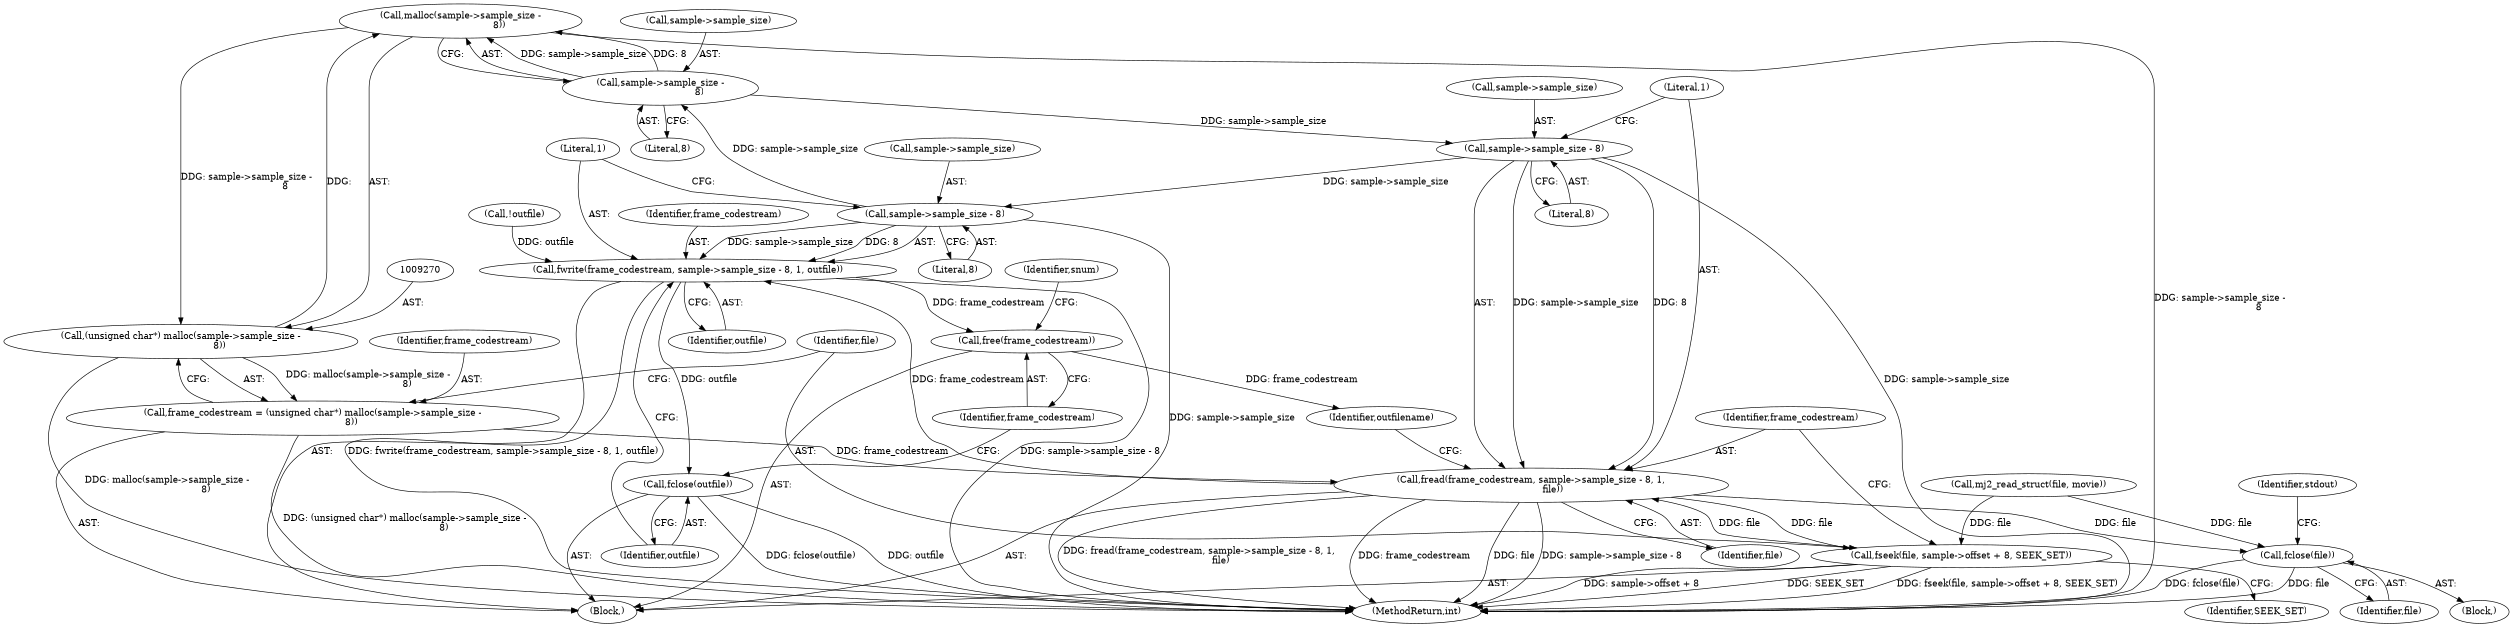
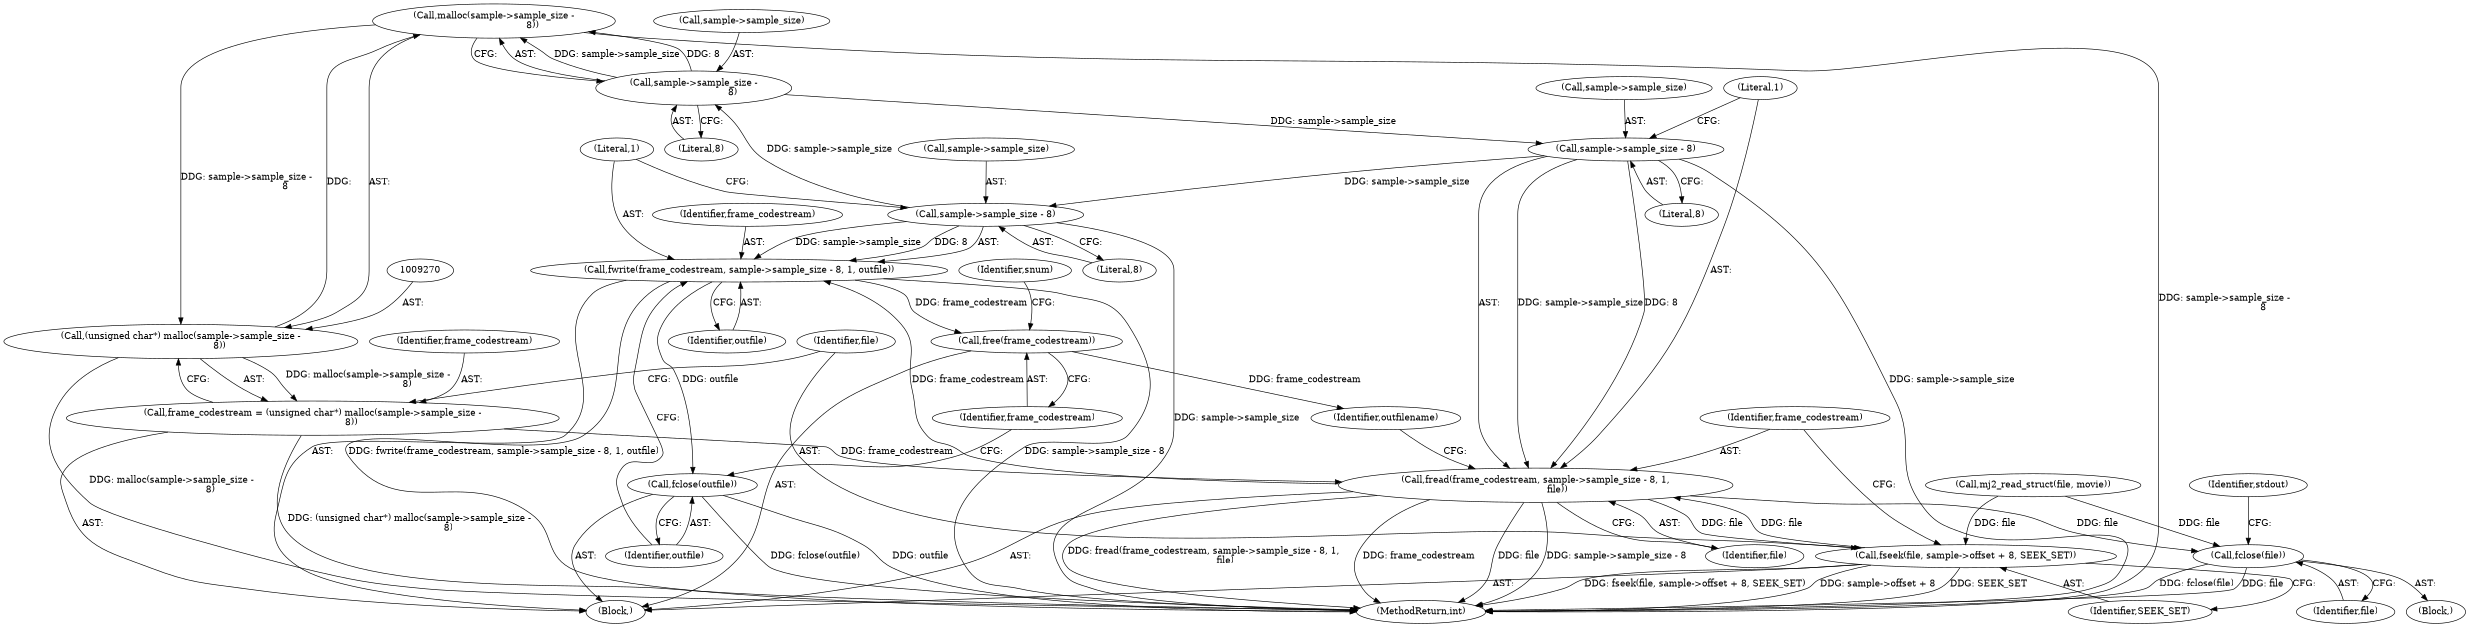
  digraph {
    n1 [label="(Call,malloc(sample->sample_size -\n                           8))"]
    n2 [label="(Call,sample->sample_size -\n                           8)"]
    n3 [label="(Call,(unsigned char*) malloc(sample->sample_size -\n                           8))"]
    n4 [label="(MethodReturn,int)"]
    n5 [label="(Call,sample->sample_size - 8)"]
    n6 [label="(Literal,8)"]
    n7 [label="(Call,frame_codestream = (unsigned char*) malloc(sample->sample_size -\n                           8))"]
    n8 [label="(Call,sample->sample_size - 8)"]
    n9 [label="(Call,fread(frame_codestream, sample->sample_size - 8, 1,\n               file))"]
    n10 [label="(Literal,8)"]
    n11 [label="(Call,fwrite(frame_codestream, sample->sample_size - 8, 1, outfile))"]
    n12 [label="(Literal,8)"]
    n13 [label="(Block,)"]
    n14 [label="(Call,fclose(outfile))"]
    n15 [label="(Call,free(frame_codestream))"]
    n16 [label="(Identifier,outfile)"]
    n17 [label="(Call,fseek(file, sample->offset + 8, SEEK_SET))"]
    n18 [label="(Call,fclose(file))"]
    n19 [label="(Identifier,file)"]
    n20 [label="(Identifier,SEEK_SET)"]
    n21 [label="(Identifier,file)"]
    n22 [label="(Block,)"]
    n23 [label="(Identifier,outfile)"]
    n24 [label="(Identifier,frame_codestream)"]
    n25 [label="(Identifier,outfilename)"]
    n26 [label="(Identifier,snum)"]
    n27 [label="(Call,sample->sample_size)"]
    n28 [label="(Identifier,frame_codestream)"]
    n29 [label="(Literal,1)"]
    n30 [label="(Identifier,frame_codestream)"]
    n31 [label="(Call,sample->sample_size)"]
    n32 [label="(Literal,1)"]
    n33 [label="(Call,mj2_read_struct(file, movie))"]
    n34 [label="(Call,sample->sample_size)"]
    n35 [label="(Identifier,file)"]
-   n36 [label="(Call,!outfile)"]
    n37 [label="(Identifier,stdout)"]
    n38 [label="(Identifier,frame_codestream)"]
    n39 [label=1009270]
    n1 -> n2 [label="CFG: "]
    n1 -> n3 [label="AST: "]
    n1 -> n3 [label="DDG: sample->sample_size -\n                           8"]
    n1 -> n4 [label="DDG: sample->sample_size -\n                           8"]
    n2 -> n1 [label="AST: "]
    n2 -> n1 [label="DDG: sample->sample_size"]
    n2 -> n1 [label="DDG: 8"]
    n2 -> n5 [label="DDG: sample->sample_size"]
    n2 -> n6 [label="CFG: "]
    n3 -> n1 [label="DDG: "]
    n3 -> n4 [label="DDG: malloc(sample->sample_size -\n                           8)"]
    n3 -> n7 [label="AST: "]
    n3 -> n7 [label="DDG: malloc(sample->sample_size -\n                           8)"]
    n5 -> n4 [label="DDG: sample->sample_size"]
    n5 -> n8 [label="DDG: sample->sample_size"]
    n5 -> n9 [label="AST: "]
    n5 -> n9 [label="DDG: sample->sample_size"]
    n5 -> n9 [label="DDG: 8"]
    n5 -> n10 [label="CFG: "]
    n6 -> n2 [label="AST: "]
    n7 -> n3 [label="CFG: "]
    n7 -> n4 [label="DDG: (unsigned char*) malloc(sample->sample_size -\n                           8)"]
    n7 -> n9 [label="DDG: frame_codestream"]
    n7 -> n13 [label="AST: "]
    n8 -> n2 [label="DDG: sample->sample_size"]
    n8 -> n4 [label="DDG: sample->sample_size"]
    n8 -> n11 [label="AST: "]
    n8 -> n11 [label="DDG: sample->sample_size"]
    n8 -> n11 [label="DDG: 8"]
    n8 -> n12 [label="CFG: "]
    n9 -> n4 [label="DDG: fread(frame_codestream, sample->sample_size - 8, 1,\n               file)"]
    n9 -> n4 [label="DDG: frame_codestream"]
    n9 -> n4 [label="DDG: file"]
    n9 -> n4 [label="DDG: sample->sample_size - 8"]
    n9 -> n11 [label="DDG: frame_codestream"]
    n9 -> n13 [label="AST: "]
    n9 -> n17 [label="DDG: file"]
    n9 -> n18 [label="DDG: file"]
    n9 -> n19 [label="CFG: "]
    n10 -> n5 [label="AST: "]
    n11 -> n4 [label="DDG: fwrite(frame_codestream, sample->sample_size - 8, 1, outfile)"]
    n11 -> n4 [label="DDG: sample->sample_size - 8"]
    n11 -> n13 [label="AST: "]
    n11 -> n14 [label="DDG: outfile"]
    n11 -> n15 [label="DDG: frame_codestream"]
    n11 -> n16 [label="CFG: "]
    n12 -> n8 [label="AST: "]
    n14 -> n4 [label="DDG: outfile"]
    n14 -> n4 [label="DDG: fclose(outfile)"]
    n14 -> n13 [label="AST: "]
    n14 -> n23 [label="CFG: "]
    n15 -> n13 [label="AST: "]
    n15 -> n24 [label="CFG: "]
    n15 -> n25 [label="DDG: frame_codestream"]
    n16 -> n11 [label="AST: "]
    n17 -> n4 [label="DDG: SEEK_SET"]
    n17 -> n4 [label="DDG: fseek(file, sample->offset + 8, SEEK_SET)"]
    n17 -> n4 [label="DDG: sample->offset + 8"]
    n17 -> n9 [label="DDG: file"]
    n17 -> n13 [label="AST: "]
    n17 -> n20 [label="CFG: "]
    n18 -> n4 [label="DDG: fclose(file)"]
    n18 -> n4 [label="DDG: file"]
    n18 -> n21 [label="CFG: "]
    n18 -> n22 [label="AST: "]
    n19 -> n9 [label="AST: "]
+   n20 -> n17 [label="AST: "]
    n21 -> n18 [label="AST: "]
    n23 -> n11 [label="CFG: "]
    n23 -> n14 [label="AST: "]
    n24 -> n14 [label="CFG: "]
    n24 -> n15 [label="AST: "]
    n25 -> n9 [label="CFG: "]
    n26 -> n15 [label="CFG: "]
    n27 -> n2 [label="AST: "]
    n28 -> n9 [label="AST: "]
    n28 -> n17 [label="CFG: "]
    n29 -> n8 [label="CFG: "]
    n29 -> n11 [label="AST: "]
    n30 -> n11 [label="AST: "]
    n31 -> n8 [label="AST: "]
    n32 -> n5 [label="CFG: "]
    n32 -> n9 [label="AST: "]
    n33 -> n17 [label="DDG: file"]
    n33 -> n18 [label="DDG: file"]
    n34 -> n5 [label="AST: "]
    n35 -> n7 [label="CFG: "]
    n35 -> n17 [label="AST: "]
-   n36 -> n11 [label="DDG: outfile"]
    n37 -> n18 [label="CFG: "]
    n38 -> n7 [label="AST: "]
    n39 -> n3 [label="AST: "]
  }
